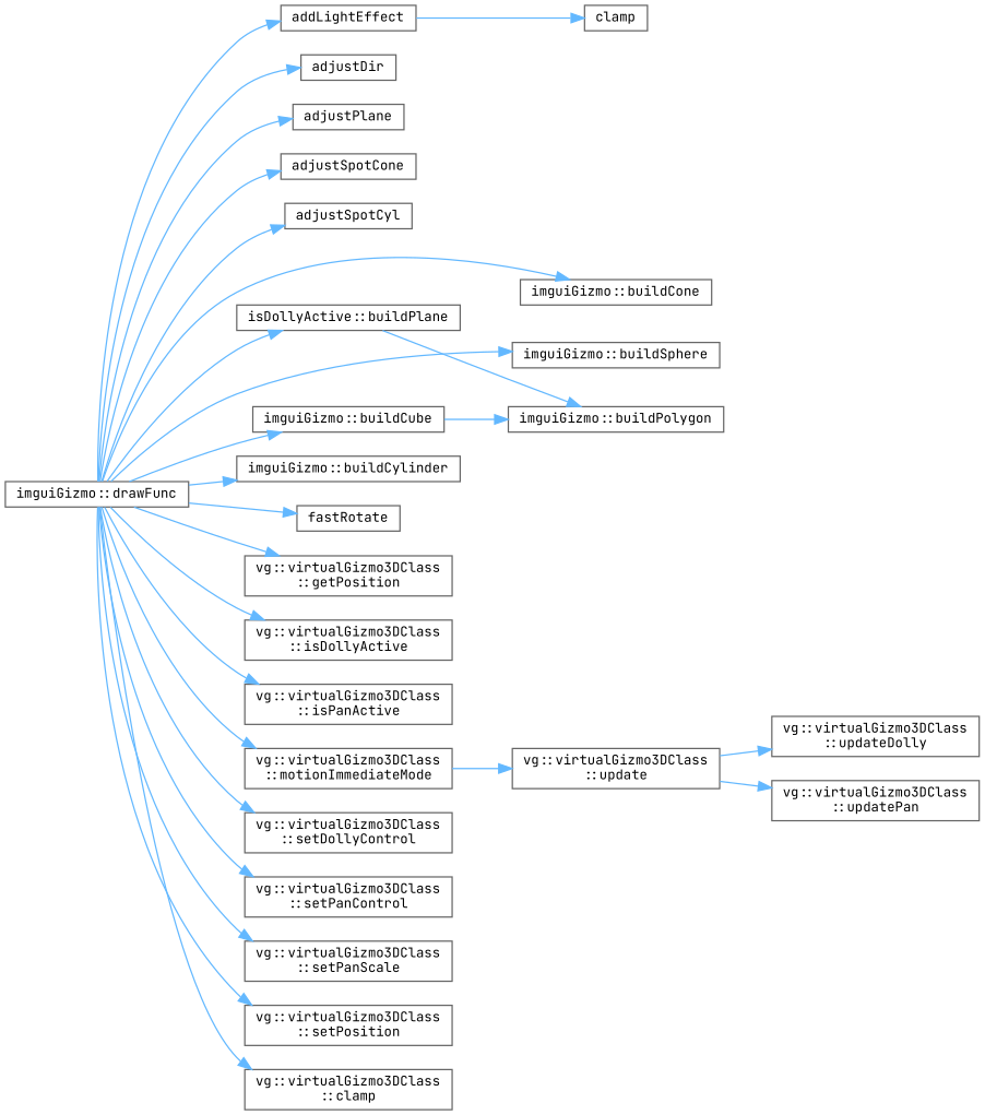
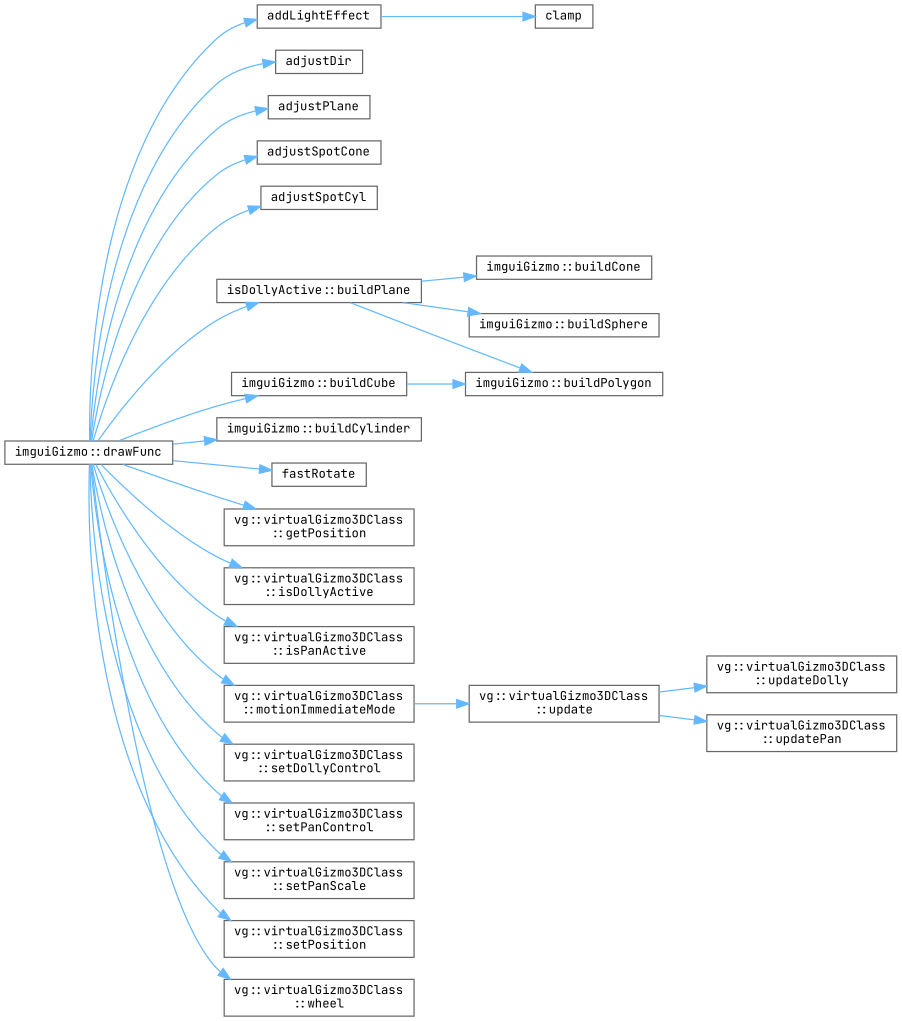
  digraph {
    fontname="JetBrains Mono"
    rankdir=LR
    node [color=grey40 fillcolor=white fontname="JetBrains Mono" fontsize=10 shape=box style=filled]
    edge [color=steelblue1 fontname="JetBrains Mono" fontsize=10 labelfontname=Helvetica labelfontsize=10 style=solid]
    n1 [height=0.2 label="imguiGizmo::drawFunc" width=0.4]
    n2 [height=0.2 label=addLightEffect width=0.4]
    n3 [height=0.2 label=adjustDir width=0.4]
    n4 [height=0.2 label=adjustPlane width=0.4]
    n5 [height=0.2 label=adjustSpotCone width=0.4]
    n6 [height=0.2 label=adjustSpotCyl width=0.4]
    n7 [height=0.2 label="imguiGizmo::buildCone" width=0.4]
    n8 [height=0.2 label="imguiGizmo::buildCube" width=0.4]
    n9 [height=0.2 label="imguiGizmo::buildCylinder" width=0.4]
    n10 [height=0.2 label="isDollyActive::buildPlane" width=0.4]
    n11 [height=0.2 label="imguiGizmo::buildSphere" width=0.4]
    n12 [height=0.2 label=fastRotate width=0.4]
    n13 [height=0.2 label="vg::virtualGizmo3DClass\l::getPosition" width=0.4]
    n14 [height=0.2 label="vg::virtualGizmo3DClass\l::isDollyActive" width=0.4]
    n15 [height=0.2 label="vg::virtualGizmo3DClass\l::isPanActive" width=0.4]
    n16 [height=0.2 label="vg::virtualGizmo3DClass\l::motionImmediateMode" width=0.4]
    n17 [height=0.2 label="vg::virtualGizmo3DClass\l::setDollyControl" width=0.4]
    n18 [height=0.2 label="vg::virtualGizmo3DClass\l::setPanControl" width=0.4]
    n19 [height=0.2 label="vg::virtualGizmo3DClass\l::setPanScale" width=0.4]
    n20 [height=0.2 label="vg::virtualGizmo3DClass\l::setPosition" width=0.4]
-   n21 [height=0.2 label="vg::virtualGizmo3DClass\l::clamp" width=0.4]
+   n21 [height=0.2 label="vg::virtualGizmo3DClass\l::wheel" width=0.4]
    n22 [height=0.2 label=clamp width=0.4]
    n23 [height=0.2 label="imguiGizmo::buildPolygon" width=0.4]
    n24 [height=0.2 label="vg::virtualGizmo3DClass\l::update" width=0.4]
    n25 [height=0.2 label="vg::virtualGizmo3DClass\l::updateDolly" width=0.4]
    n26 [height=0.2 label="vg::virtualGizmo3DClass\l::updatePan" width=0.4]
    n1 -> n2
    n1 -> n3
    n1 -> n4
    n1 -> n5
    n1 -> n6
-   n1 -> n7
+   n10 -> n7
    n1 -> n8
    n1 -> n9
    n1 -> n10
-   n1 -> n11
+   n10 -> n11
    n1 -> n12
    n1 -> n13
    n1 -> n14
    n1 -> n15
    n1 -> n16
    n1 -> n17
    n1 -> n18
    n1 -> n19
    n1 -> n20
    n1 -> n21
    n2 -> n22
    n8 -> n23
    n10 -> n23
    n16 -> n24
    n24 -> n25
    n24 -> n26
  }
